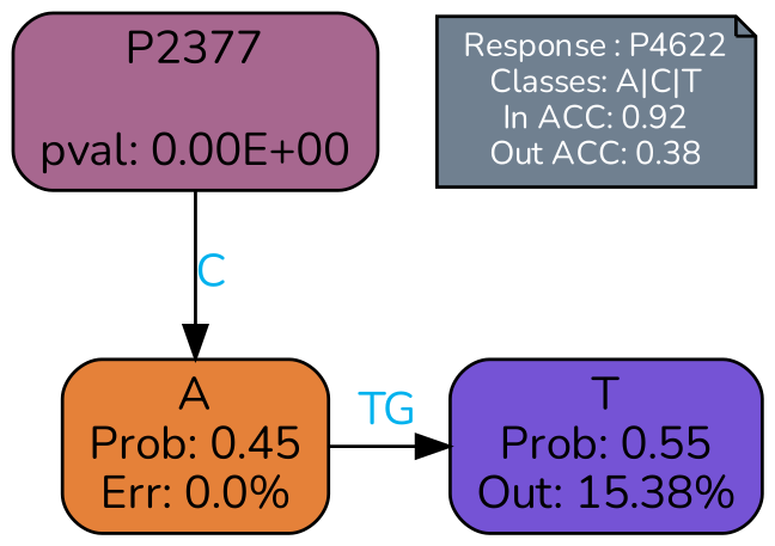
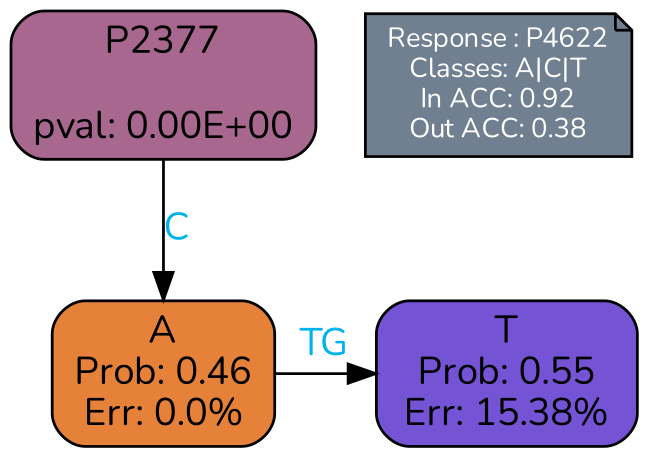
  digraph {
    fontname=Nunito
    ranksep=equally
    splines=polylines
    node [color=black fontname=Nunito shape=box style="filled, rounded"]
    edge [fontcolor=deepskyblue2 fontname=Nunito]
-   n1 [fillcolor="#e58139" label="A\nProb: 0.45\nErr: 0.0%"]
-   n2 [fillcolor="#7553d5" label="T\nProb: 0.55\nOut: 15.38%"]
+   n1 [fillcolor="#e58139" label="A\nProb: 0.46\nErr: 0.0%"]
+   n2 [fillcolor="#7553d5" label="T\nProb: 0.55\nErr: 15.38%"]
    n3 [align=left fillcolor=slategray fontcolor=white fontsize=10 label="Response : P4622\nClasses: A|C|T\nIn ACC: 0.92\nOut ACC: 0.38\n" shape=note style=filled]
    n4 [fillcolor="#a7678f" label="P2377\n\npval: 0.00E+00"]
    subgraph sub_1 {
      rank=same
      n1
      n2
    }
    subgraph sub_2 {
      rank=same
      n3
      n4
    }
    n1 -> n2 [label=TG]
    n4 -> n1 [label=C]
  }
